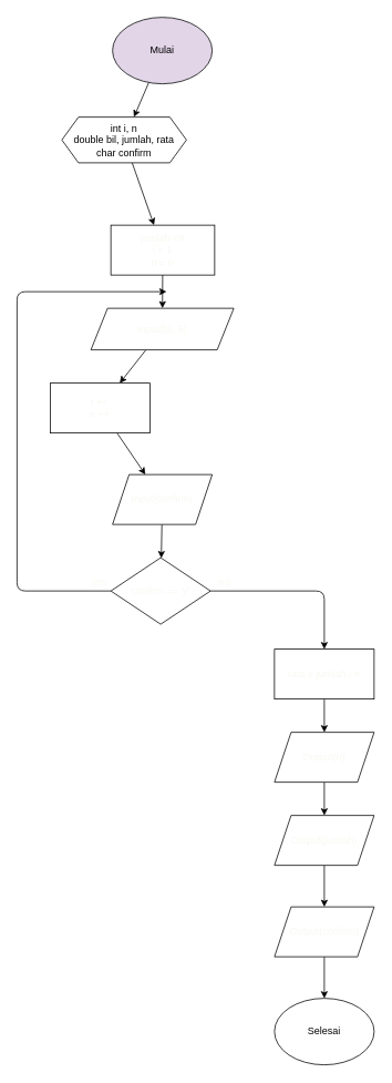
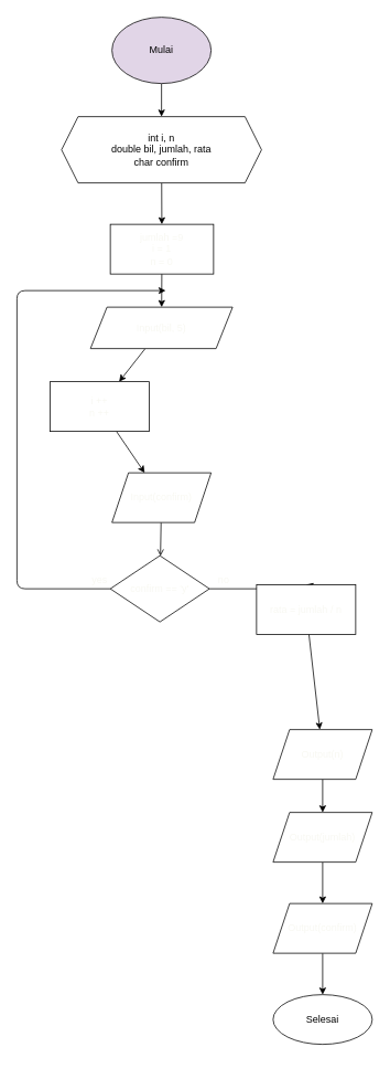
  <mxCell id="0" />
  <mxCell id="1" parent="0" />
  <mxCell id="2" value="" style="edgeStyle=none;html=1;fontColor=#F8F8F2;" edge="1" parent="1" source="3" target="6"><mxGeometry relative="1" as="geometry" /></mxCell>
  <mxCell id="3" value="Mulai" style="ellipse;whiteSpace=wrap;html=1;fillColor=#e1d5e7;" vertex="1" parent="1"><mxGeometry x="135" y="20" width="120" height="80" as="geometry" /></mxCell>
- <mxCell id="4" value="Selesai" style="ellipse;whiteSpace=wrap;html=1;" vertex="1" parent="1"><mxGeometry x="330" y="1200" width="120" height="80" as="geometry" /></mxCell>
+ <mxCell id="4" value="Selesai" style="ellipse;whiteSpace=wrap;html=1;" vertex="1" parent="1"><mxGeometry x="330" y="1200" width="120" height="60" as="geometry" /></mxCell>
  <mxCell id="5" value="" style="edgeStyle=none;html=1;fontColor=#F8F8F2;" edge="1" parent="1" source="6" target="8"><mxGeometry relative="1" as="geometry" /></mxCell>
- <mxCell id="6" value="int i, n&lt;br&gt;double bil, jumlah, rata&lt;br&gt;char confirm" style="shape=hexagon;perimeter=hexagonPerimeter2;whiteSpace=wrap;html=1;fixedSize=1;" vertex="1" parent="1"><mxGeometry x="74" y="140" width="150" height="55" as="geometry" /></mxCell>
+ <mxCell id="6" value="int i, n&lt;br&gt;double bil, jumlah, rata&lt;br&gt;char confirm" style="shape=hexagon;perimeter=hexagonPerimeter2;whiteSpace=wrap;html=1;fixedSize=1;" vertex="1" parent="1"><mxGeometry x="74" y="140" width="242" height="80" as="geometry" /></mxCell>
  <mxCell id="7" value="" style="edgeStyle=none;html=1;fontColor=#F8F8F2;" edge="1" parent="1" source="8" target="10"><mxGeometry relative="1" as="geometry" /></mxCell>
  <mxCell id="8" value="jumlah =9&lt;br&gt;i = 1&lt;br&gt;n = 0" style="rounded=0;whiteSpace=wrap;html=1;labelBackgroundColor=none;fontColor=#F8F8F2;" vertex="1" parent="1"><mxGeometry x="133" y="270" width="125" height="60" as="geometry" /></mxCell>
  <mxCell id="9" value="" style="edgeStyle=none;html=1;fontColor=#F8F8F2;" edge="1" parent="1" source="10" target="12"><mxGeometry relative="1" as="geometry" /></mxCell>
  <mxCell id="10" value="Input(bil, 5)" style="shape=parallelogram;perimeter=parallelogramPerimeter;whiteSpace=wrap;html=1;fixedSize=1;labelBackgroundColor=none;fontColor=#F8F8F2;" vertex="1" parent="1"><mxGeometry x="109" y="370" width="172" height="50" as="geometry" /></mxCell>
  <mxCell id="11" value="" style="edgeStyle=none;html=1;fontColor=#F8F8F2;" edge="1" parent="1" source="12" target="14"><mxGeometry relative="1" as="geometry" /></mxCell>
  <mxCell id="12" value="i ++&lt;br&gt;n ++" style="rounded=0;whiteSpace=wrap;html=1;labelBackgroundColor=none;fontColor=#F8F8F2;" vertex="1" parent="1"><mxGeometry x="60" y="460" width="120" height="60" as="geometry" /></mxCell>
- <mxCell id="13" value="" style="edgeStyle=none;html=1;fontColor=#F8F8F2;" edge="1" parent="1" source="14" target="17"><mxGeometry relative="1" as="geometry" /></mxCell>
+ <mxCell id="13" value="" style="edgeStyle=none;html=1;fontColor=#F8F8F2;endArrow=open;" edge="1" parent="1" source="14" target="17"><mxGeometry relative="1" as="geometry" /></mxCell>
  <mxCell id="14" value="Input(confirm)" style="shape=parallelogram;perimeter=parallelogramPerimeter;whiteSpace=wrap;html=1;fixedSize=1;labelBackgroundColor=none;fontColor=#F8F8F2;" vertex="1" parent="1"><mxGeometry x="135" y="570" width="120" height="60" as="geometry" /></mxCell>
  <mxCell id="15" style="edgeStyle=none;html=1;exitX=1;exitY=0.5;exitDx=0;exitDy=0;entryX=0.5;entryY=0;entryDx=0;entryDy=0;fontColor=#F8F8F2;" edge="1" parent="1" source="17" target="19"><mxGeometry relative="1" as="geometry"><Array as="points"><mxPoint x="390" y="710" /></Array></mxGeometry></mxCell>
  <mxCell id="16" style="edgeStyle=none;html=1;exitX=0;exitY=0.5;exitDx=0;exitDy=0;fontColor=#F8F8F2;" edge="1" parent="1" source="17"><mxGeometry relative="1" as="geometry"><mxPoint x="200" y="350" as="targetPoint" /><Array as="points"><mxPoint x="20" y="710" /><mxPoint x="20" y="350" /></Array></mxGeometry></mxCell>
  <mxCell id="17" value="confirm == 'y'" style="rhombus;whiteSpace=wrap;html=1;labelBackgroundColor=none;fontColor=#F8F8F2;" vertex="1" parent="1"><mxGeometry x="133" y="670" width="120" height="80" as="geometry" /></mxCell>
  <mxCell id="18" value="" style="edgeStyle=none;html=1;fontColor=#F8F8F2;" edge="1" parent="1" source="19" target="21"><mxGeometry relative="1" as="geometry" /></mxCell>
- <mxCell id="19" value="rata = jumlah / n" style="rounded=0;whiteSpace=wrap;html=1;labelBackgroundColor=none;fontColor=#F8F8F2;" vertex="1" parent="1"><mxGeometry x="330" y="780" width="120" height="60" as="geometry" /></mxCell>
+ <mxCell id="19" value="rata = jumlah / n" style="rounded=0;whiteSpace=wrap;html=1;labelBackgroundColor=none;fontColor=#F8F8F2;" vertex="1" parent="1"><mxGeometry x="310" y="705" width="120" height="60" as="geometry" /></mxCell>
  <mxCell id="20" value="" style="edgeStyle=none;html=1;fontColor=#F8F8F2;" edge="1" parent="1" source="21" target="23"><mxGeometry relative="1" as="geometry" /></mxCell>
  <mxCell id="21" value="Output(n)" style="shape=parallelogram;perimeter=parallelogramPerimeter;whiteSpace=wrap;html=1;fixedSize=1;labelBackgroundColor=none;fontColor=#F8F8F2;" vertex="1" parent="1"><mxGeometry x="330" y="880" width="120" height="60" as="geometry" /></mxCell>
  <mxCell id="22" value="" style="edgeStyle=none;html=1;fontColor=#F8F8F2;" edge="1" parent="1" source="23" target="25"><mxGeometry relative="1" as="geometry" /></mxCell>
  <mxCell id="23" value="Output(jumlah)" style="shape=parallelogram;perimeter=parallelogramPerimeter;whiteSpace=wrap;html=1;fixedSize=1;labelBackgroundColor=none;fontColor=#F8F8F2;" vertex="1" parent="1"><mxGeometry x="330" y="980" width="120" height="60" as="geometry" /></mxCell>
  <mxCell id="24" value="" style="edgeStyle=none;html=1;fontColor=#F8F8F2;" edge="1" parent="1" source="25" target="4"><mxGeometry relative="1" as="geometry" /></mxCell>
  <mxCell id="25" value="Output(confirm)" style="shape=parallelogram;perimeter=parallelogramPerimeter;whiteSpace=wrap;html=1;fixedSize=1;labelBackgroundColor=none;fontColor=#F8F8F2;" vertex="1" parent="1"><mxGeometry x="330" y="1090" width="120" height="60" as="geometry" /></mxCell>
  <mxCell id="26" value="yes" style="text;html=1;align=center;verticalAlign=middle;resizable=0;points=[];autosize=1;strokeColor=none;fillColor=none;fontColor=#F8F8F2;" vertex="1" parent="1"><mxGeometry x="100" y="685" width="40" height="30" as="geometry" /></mxCell>
  <mxCell id="27" value="no" style="text;html=1;align=center;verticalAlign=middle;resizable=0;points=[];autosize=1;strokeColor=none;fillColor=none;fontColor=#F8F8F2;" vertex="1" parent="1"><mxGeometry x="250" y="685" width="40" height="30" as="geometry" /></mxCell>
